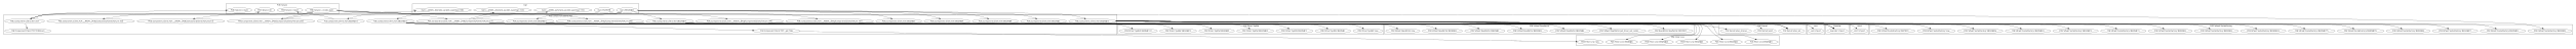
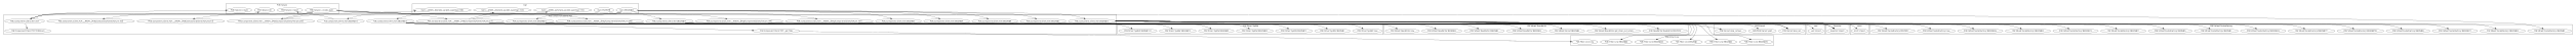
  digraph {
    fontname=Ubuntu
    node [fontname=Ubuntu]
    edge [fontname=Ubuntu]
    "POE::Component::Client::TCP::__ANON__[POE/Component/Client/TCP.pm:263]"
    "POE::Component::Client::TCP::__ANON__[POE/Component/Client/TCP.pm:272]"
    "POE::Component::Client::TCP::BEGIN@16"
    "POE::Component::Client::TCP::__ANON__[POE/Component/Client/TCP.pm:227]"
    "POE::Component::Client::TCP::BEGIN@14"
    "POE::Component::Client::TCP::__ANON__[POE/Component/Client/TCP.pm:149]"
    "POE::Component::Client::TCP::BEGIN@5"
    "POE::Component::Client::TCP::__ANON__[POE/Component/Client/TCP.pm:181]"
    "POE::Component::Client::TCP::BEGIN@9"
    "POE::Component::Client::TCP::BEGIN@3"
    "POE::Component::Client::TCP::_get_filter"
    "POE::Component::Client::TCP::BEGIN@12"
    "POE::Component::Client::TCP::BEGIN@13"
    "POE::Component::Client::TCP::BEGIN@8"
    "POE::Component::Client::TCP::__ANON__[POE/Component/Client/TCP.pm:298]"
    "POE::Component::Client::TCP::new"
    "POE::Component::Client::TCP::CORE:sort"
    "POE::Component::Client::TCP::__ANON__[POE/Component/Client/TCP.pm:152]"
    "POE::Component::Client::TCP::BEGIN@15"
    "POE::Kernel::alias_remove"
    "POE::Kernel::alias_set"
-   "POE::Kernel::yield"
+   "POE::Kernel::yield" [label="RUNTIME::Kernel::yield"]
    "Exporter::import"
    "POE::Driver::SysRW::BEGIN@59"
    "POE::Driver::SysRW::new"
    "POE::Driver::SysRW::BEGIN@12"
    "POE::Driver::SysRW::BEGIN@121"
    "POE::Driver::SysRW::BEGIN@7"
    "POE::Driver::SysRW::BEGIN@13"
    "POE::Driver::SysRW::BEGIN@9"
    "strict::import"
    "POE::Session::ID"
    "POE::Session::create"
    "POE::Session::_invoke_state"
    "POE::Session::import"
    "vars::import"
    "POE::Wheel::ReadWrite::get_driver_out_octets"
-   "POE::Wheel::ReadWrite::BEGIN@8"
+   "POE::Wheel::ReadWrite::BEGIN@8" [label="POE::Wheel::Kernel::BEGIN@8"]
    "POE::Wheel::ReadWrite::BEGIN@3"
    "POE::Wheel::ReadWrite::BEGIN@9"
    n41 [label="POE::ReadWrite::ReadWrite::DESTROY"]
    "POE::Wheel::ReadWrite::new"
    "POE::Wheel::ReadWrite::BEGIN@5"
    "POE::Wheel::SocketFactory::BEGIN@11"
    "POE::Wheel::SocketFactory::BEGIN@12"
    "POE::Wheel::SocketFactory::BEGIN@9"
    "POE::Wheel::SocketFactory::BEGIN@26"
    "POE::Wheel::SocketFactory::BEGIN@53"
    "POE::Wheel::SocketFactory::BEGIN@17"
    "POE::Wheel::SocketFactory::BEGIN@8"
    "POE::Wheel::SocketFactory::BEGIN@702"
    "POE::Wheel::SocketFactory::BEGIN@775"
    "POE::Wheel::SocketFactory::BEGIN@25"
    "POE::Wheel::SocketFactory::new"
    "POE::Wheel::SocketFactory::DESTROY"
    "POE::Wheel::SocketFactory::BEGIN@3"
    "POE::Wheel::SocketFactory::BEGIN@5"
    "POE::Wheel::SocketFactory::BEGIN@24"
    "main::__ANON__[t/simple_parallel_superbig.t:123]"
    "main::BEGIN@20"
    "main::__ANON__[t/simple_parallel_superbig.t:138]"
    "main::RUNTIME"
    "main::__ANON__[t/simple_parallel_superbig.t:110]"
    "POE::Filter::Line::BEGIN@6"
    "POE::Filter::Line::BEGIN@26"
    "POE::Filter::Line::BEGIN@3"
    "POE::Filter::Line::new"
    "POE::Filter::Line::BEGIN@4"
    "POE::Filter::Line::BEGIN@10"
    subgraph cluster_1 {
      label="POE::Component::Client::TCP"
      "POE::Component::Client::TCP::__ANON__[POE/Component/Client/TCP.pm:263]"
      "POE::Component::Client::TCP::__ANON__[POE/Component/Client/TCP.pm:272]"
      "POE::Component::Client::TCP::BEGIN@16"
      "POE::Component::Client::TCP::__ANON__[POE/Component/Client/TCP.pm:227]"
      "POE::Component::Client::TCP::BEGIN@14"
      "POE::Component::Client::TCP::__ANON__[POE/Component/Client/TCP.pm:149]"
      "POE::Component::Client::TCP::BEGIN@5"
      "POE::Component::Client::TCP::__ANON__[POE/Component/Client/TCP.pm:181]"
      "POE::Component::Client::TCP::BEGIN@9"
      "POE::Component::Client::TCP::BEGIN@3"
      "POE::Component::Client::TCP::_get_filter"
      "POE::Component::Client::TCP::BEGIN@12"
      "POE::Component::Client::TCP::BEGIN@13"
      "POE::Component::Client::TCP::BEGIN@8"
      "POE::Component::Client::TCP::__ANON__[POE/Component/Client/TCP.pm:298]"
      "POE::Component::Client::TCP::new"
      "POE::Component::Client::TCP::CORE:sort"
      "POE::Component::Client::TCP::__ANON__[POE/Component/Client/TCP.pm:152]"
      "POE::Component::Client::TCP::BEGIN@15"
    }
    subgraph cluster_2 {
      label="POE::Kernel"
      "POE::Kernel::alias_remove"
      "POE::Kernel::alias_set"
      "POE::Kernel::yield"
    }
    subgraph cluster_3 {
      label=Exporter
      "Exporter::import"
    }
    subgraph cluster_4 {
      label="POE::Driver::SysRW"
      "POE::Driver::SysRW::BEGIN@59"
      "POE::Driver::SysRW::new"
      "POE::Driver::SysRW::BEGIN@12"
      "POE::Driver::SysRW::BEGIN@121"
      "POE::Driver::SysRW::BEGIN@7"
      "POE::Driver::SysRW::BEGIN@13"
      "POE::Driver::SysRW::BEGIN@9"
    }
    subgraph cluster_5 {
      label="strict"
      "strict::import"
    }
    subgraph cluster_6 {
      label="POE::Session"
      "POE::Session::ID"
      "POE::Session::create"
      "POE::Session::_invoke_state"
      "POE::Session::import"
    }
    subgraph cluster_7 {
      label=vars
      "vars::import"
    }
    subgraph cluster_8 {
      label="POE::Wheel::ReadWrite"
      "POE::Wheel::ReadWrite::get_driver_out_octets"
      "POE::Wheel::ReadWrite::BEGIN@8"
      "POE::Wheel::ReadWrite::BEGIN@3"
      "POE::Wheel::ReadWrite::BEGIN@9"
      n41
      "POE::Wheel::ReadWrite::new"
      "POE::Wheel::ReadWrite::BEGIN@5"
    }
    subgraph cluster_9 {
      label="POE::Wheel::SocketFactory"
      "POE::Wheel::SocketFactory::BEGIN@11"
      "POE::Wheel::SocketFactory::BEGIN@12"
      "POE::Wheel::SocketFactory::BEGIN@9"
      "POE::Wheel::SocketFactory::BEGIN@26"
      "POE::Wheel::SocketFactory::BEGIN@53"
      "POE::Wheel::SocketFactory::BEGIN@17"
      "POE::Wheel::SocketFactory::BEGIN@8"
      "POE::Wheel::SocketFactory::BEGIN@702"
      "POE::Wheel::SocketFactory::BEGIN@775"
      "POE::Wheel::SocketFactory::BEGIN@25"
      "POE::Wheel::SocketFactory::new"
      "POE::Wheel::SocketFactory::DESTROY"
      "POE::Wheel::SocketFactory::BEGIN@3"
      "POE::Wheel::SocketFactory::BEGIN@5"
      "POE::Wheel::SocketFactory::BEGIN@24"
    }
    subgraph cluster_10 {
      label=main
      "main::__ANON__[t/simple_parallel_superbig.t:123]"
      "main::BEGIN@20"
      "main::__ANON__[t/simple_parallel_superbig.t:138]"
      "main::RUNTIME"
      "main::__ANON__[t/simple_parallel_superbig.t:110]"
    }
    subgraph cluster_11 {
      label="POE::Filter::Line"
      "POE::Filter::Line::BEGIN@6"
      "POE::Filter::Line::BEGIN@26"
      "POE::Filter::Line::BEGIN@3"
      "POE::Filter::Line::new"
      "POE::Filter::Line::BEGIN@4"
      "POE::Filter::Line::BEGIN@10"
    }
    "POE::Component::Client::TCP::__ANON__[POE/Component/Client/TCP.pm:263]" -> "main::__ANON__[t/simple_parallel_superbig.t:138]"
    "POE::Component::Client::TCP::BEGIN@16" -> "POE::Wheel::SocketFactory::BEGIN@11"
    "POE::Component::Client::TCP::BEGIN@16" -> "POE::Wheel::SocketFactory::BEGIN@12"
    "POE::Component::Client::TCP::BEGIN@16" -> "POE::Wheel::SocketFactory::BEGIN@26"
    "POE::Component::Client::TCP::BEGIN@16" -> "POE::Wheel::SocketFactory::BEGIN@53"
    "POE::Component::Client::TCP::BEGIN@16" -> "POE::Wheel::SocketFactory::BEGIN@17"
    "POE::Component::Client::TCP::BEGIN@16" -> "POE::Wheel::SocketFactory::BEGIN@8"
    "POE::Component::Client::TCP::BEGIN@16" -> "POE::Wheel::SocketFactory::BEGIN@702"
    "POE::Component::Client::TCP::BEGIN@16" -> "POE::Wheel::SocketFactory::BEGIN@775"
    "POE::Component::Client::TCP::BEGIN@16" -> "POE::Wheel::SocketFactory::BEGIN@25"
    "POE::Component::Client::TCP::BEGIN@16" -> "POE::Wheel::SocketFactory::BEGIN@3"
    "POE::Component::Client::TCP::BEGIN@16" -> "POE::Wheel::SocketFactory::BEGIN@5"
    "POE::Component::Client::TCP::BEGIN@16" -> "POE::Wheel::SocketFactory::BEGIN@24"
    "POE::Component::Client::TCP::__ANON__[POE/Component/Client/TCP.pm:227]" -> "POE::Component::Client::TCP::_get_filter"
    "POE::Component::Client::TCP::__ANON__[POE/Component/Client/TCP.pm:227]" -> "POE::Driver::SysRW::new"
    "POE::Component::Client::TCP::__ANON__[POE/Component/Client/TCP.pm:227]" -> "POE::Wheel::ReadWrite::new"
    "POE::Component::Client::TCP::__ANON__[POE/Component/Client/TCP.pm:227]" -> "POE::Wheel::SocketFactory::DESTROY"
    "POE::Component::Client::TCP::__ANON__[POE/Component/Client/TCP.pm:227]" -> "main::__ANON__[t/simple_parallel_superbig.t:123]"
    "POE::Component::Client::TCP::__ANON__[POE/Component/Client/TCP.pm:227]" -> "main::__ANON__[t/simple_parallel_superbig.t:110]"
    "POE::Component::Client::TCP::BEGIN@14" -> "POE::Filter::Line::BEGIN@6"
    "POE::Component::Client::TCP::BEGIN@14" -> "POE::Filter::Line::BEGIN@26"
    "POE::Component::Client::TCP::BEGIN@14" -> "POE::Filter::Line::BEGIN@3"
    "POE::Component::Client::TCP::BEGIN@14" -> "POE::Filter::Line::BEGIN@4"
    "POE::Component::Client::TCP::BEGIN@14" -> "POE::Filter::Line::BEGIN@10"
    "POE::Component::Client::TCP::__ANON__[POE/Component/Client/TCP.pm:149]" -> "POE::Kernel::alias_set"
    "POE::Component::Client::TCP::__ANON__[POE/Component/Client/TCP.pm:149]" -> "POE::Kernel::yield"
    "POE::Component::Client::TCP::BEGIN@5" -> "vars::import"
    "POE::Component::Client::TCP::__ANON__[POE/Component/Client/TCP.pm:181]" -> "POE::Kernel::alias_set"
    "POE::Component::Client::TCP::__ANON__[POE/Component/Client/TCP.pm:181]" -> "POE::Wheel::SocketFactory::new"
    "POE::Component::Client::TCP::BEGIN@9" -> "Exporter::import"
    "POE::Component::Client::TCP::BEGIN@3" -> "strict::import"
    "POE::Component::Client::TCP::_get_filter" -> "POE::Filter::Line::new"
    "POE::Component::Client::TCP::BEGIN@12" -> "POE::Session::import"
    "POE::Component::Client::TCP::BEGIN@13" -> "POE::Driver::SysRW::BEGIN@59"
    "POE::Component::Client::TCP::BEGIN@13" -> "POE::Driver::SysRW::BEGIN@12"
    "POE::Component::Client::TCP::BEGIN@13" -> "POE::Driver::SysRW::BEGIN@121"
    "POE::Component::Client::TCP::BEGIN@13" -> "POE::Driver::SysRW::BEGIN@7"
    "POE::Component::Client::TCP::BEGIN@13" -> "POE::Driver::SysRW::BEGIN@13"
    "POE::Component::Client::TCP::BEGIN@13" -> "POE::Driver::SysRW::BEGIN@9"
    "POE::Component::Client::TCP::BEGIN@8" -> "Exporter::import"
    "POE::Component::Client::TCP::__ANON__[POE/Component/Client/TCP.pm:298]" -> "POE::Kernel::alias_remove"
    "POE::Component::Client::TCP::__ANON__[POE/Component/Client/TCP.pm:298]" -> "POE::Wheel::ReadWrite::get_driver_out_octets"
    "POE::Component::Client::TCP::__ANON__[POE/Component/Client/TCP.pm:298]" -> n41
    "POE::Component::Client::TCP::new" -> "POE::Component::Client::TCP::CORE:sort"
    "POE::Component::Client::TCP::new" -> "POE::Session::ID"
    "POE::Component::Client::TCP::new" -> "POE::Session::create"
    "POE::Component::Client::TCP::BEGIN@15" -> "POE::Wheel::ReadWrite::BEGIN@8"
    "POE::Component::Client::TCP::BEGIN@15" -> "POE::Wheel::ReadWrite::BEGIN@3"
    "POE::Component::Client::TCP::BEGIN@15" -> "POE::Wheel::ReadWrite::BEGIN@9"
    "POE::Component::Client::TCP::BEGIN@15" -> "POE::Wheel::ReadWrite::BEGIN@5"
    "POE::Session::_invoke_state" -> "POE::Component::Client::TCP::__ANON__[POE/Component/Client/TCP.pm:263]"
    "POE::Session::_invoke_state" -> "POE::Component::Client::TCP::__ANON__[POE/Component/Client/TCP.pm:272]"
    "POE::Session::_invoke_state" -> "POE::Component::Client::TCP::__ANON__[POE/Component/Client/TCP.pm:227]"
    "POE::Session::_invoke_state" -> "POE::Component::Client::TCP::__ANON__[POE/Component/Client/TCP.pm:149]"
    "POE::Session::_invoke_state" -> "POE::Component::Client::TCP::__ANON__[POE/Component/Client/TCP.pm:181]"
    "POE::Session::_invoke_state" -> "POE::Component::Client::TCP::__ANON__[POE/Component/Client/TCP.pm:298]"
    "POE::Session::_invoke_state" -> "POE::Component::Client::TCP::__ANON__[POE/Component/Client/TCP.pm:152]"
    "main::BEGIN@20" -> "POE::Component::Client::TCP::BEGIN@16"
    "main::BEGIN@20" -> "POE::Component::Client::TCP::BEGIN@14"
    "main::BEGIN@20" -> "POE::Component::Client::TCP::BEGIN@5"
    "main::BEGIN@20" -> "POE::Component::Client::TCP::BEGIN@9"
    "main::BEGIN@20" -> "POE::Component::Client::TCP::BEGIN@3"
    "main::BEGIN@20" -> "POE::Component::Client::TCP::BEGIN@12"
    "main::BEGIN@20" -> "POE::Component::Client::TCP::BEGIN@13"
    "main::BEGIN@20" -> "POE::Component::Client::TCP::BEGIN@8"
    "main::BEGIN@20" -> "POE::Component::Client::TCP::BEGIN@15"
    "main::RUNTIME" -> "POE::Component::Client::TCP::new"
    "main::RUNTIME" -> "POE::Wheel::SocketFactory::BEGIN@9"
  }
